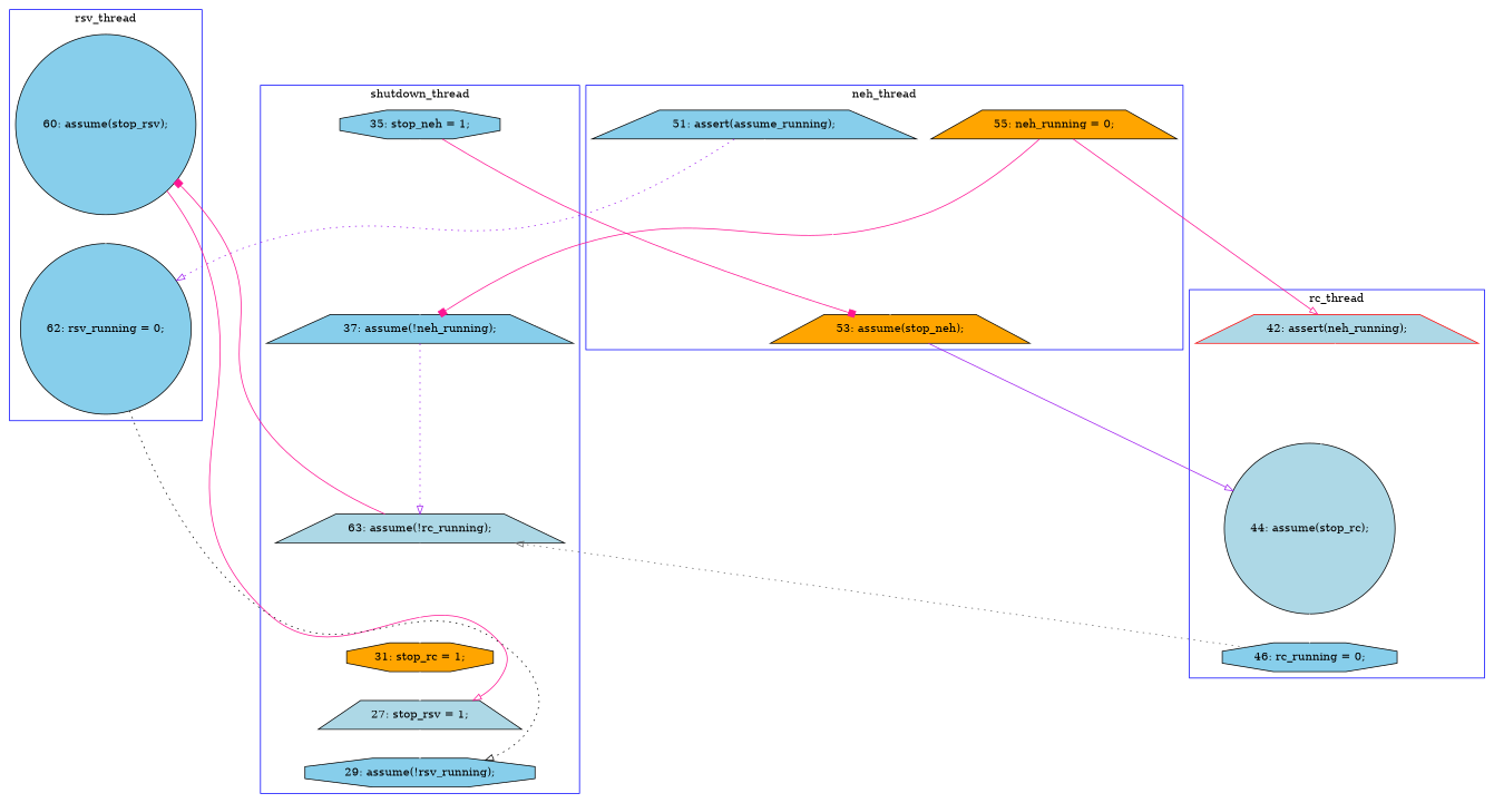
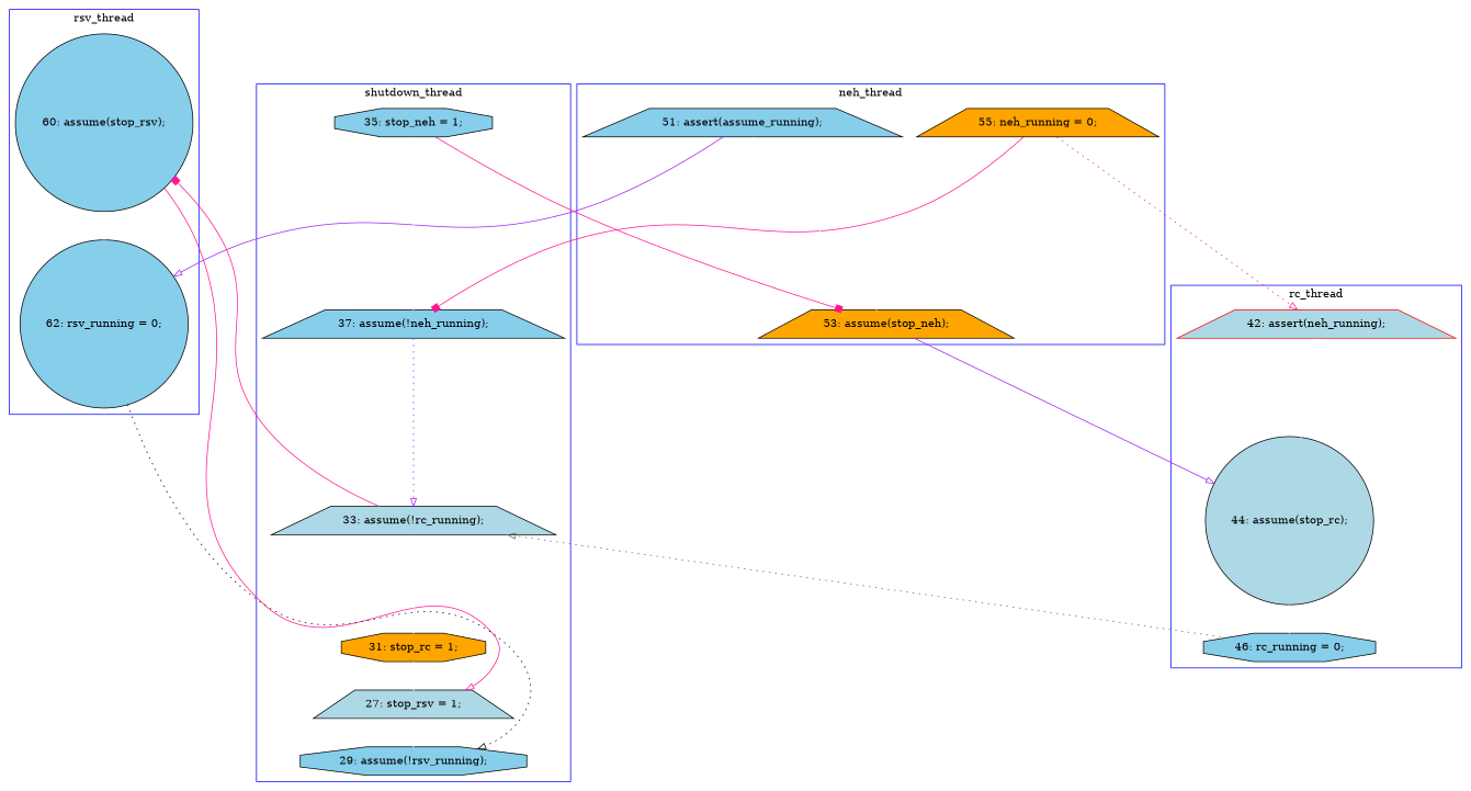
  digraph {
    node [fillcolor=skyblue shape=trapezium style=filled]
    edge [color=white style=solid]
    n1 [label="60: assume(stop_rsv);" shape=circle]
    n2 [label="62: rsv_running = 0;" shape=circle]
    n3 [fillcolor=orange label="53: assume(stop_neh);"]
    n4 [fillcolor=orange label="55: neh_running = 0;"]
    n5 [label="51: assert(assume_running);"]
    n6 [color=red fillcolor=lightblue label="42: assert(neh_running);"]
    n7 [fillcolor=lightblue label="44: assume(stop_rc);" shape=circle]
    n8 [label="46: rc_running = 0;" shape=octagon]
    n9 [fillcolor=lightblue label="27: stop_rsv = 1;"]
    n10 [label="35: stop_neh = 1;" shape=octagon]
    n11 [label="37: assume(!neh_running);"]
-   n12 [fillcolor=lightblue label="63: assume(!rc_running);"]
+   n12 [fillcolor=lightblue label="33: assume(!rc_running);"]
    n13 [label="29: assume(!rsv_running);" shape=octagon]
    n14 [fillcolor=orange label="31: stop_rc = 1;" shape=octagon]
    subgraph cluster_1 {
      color=blue
      label=rsv_thread
      n1
      n2
    }
    subgraph cluster_2 {
      color=blue
      label=neh_thread
      n3
      n4
      n5
    }
    subgraph cluster_3 {
      color=blue
      label=rc_thread
      n6
      n7
      n8
    }
    subgraph cluster_4 {
      color=blue
      label=shutdown_thread
      n9
      n10
      n11
      n12
      n13
      n14
    }
    n1 -> n2
    n1 -> n9 [arrowhead=onormal color=deeppink constraint=false]
    n2 -> n13 [arrowhead=onormal color=black constraint=false style=dotted]
    n3 -> n7 [arrowhead=onormal color=purple]
-   n4 -> n6 [arrowhead=onormal color=deeppink constraint=false]
+   n4 -> n6 [arrowhead=onormal color=deeppink constraint=false style=dotted]
    n4 -> n11 [arrowhead=box color=deeppink constraint=false]
-   n5 -> n2 [arrowhead=onormal color=purple constraint=false style=dotted]
+   n5 -> n2 [arrowhead=onormal color=purple constraint=false]
    n5 -> n3
    n6 -> n7
    n7 -> n8
    n8 -> n12 [arrowhead=onormal color=gray40 constraint=false style=dotted]
    n9 -> n13
    n10 -> n3 [arrowhead=box color=deeppink constraint=false]
    n10 -> n11
    n11 -> n12 [arrowhead=onormal color=purple style=dotted]
    n12 -> n1 [arrowhead=box color=deeppink constraint=false]
    n12 -> n14
    n14 -> n9
  }
